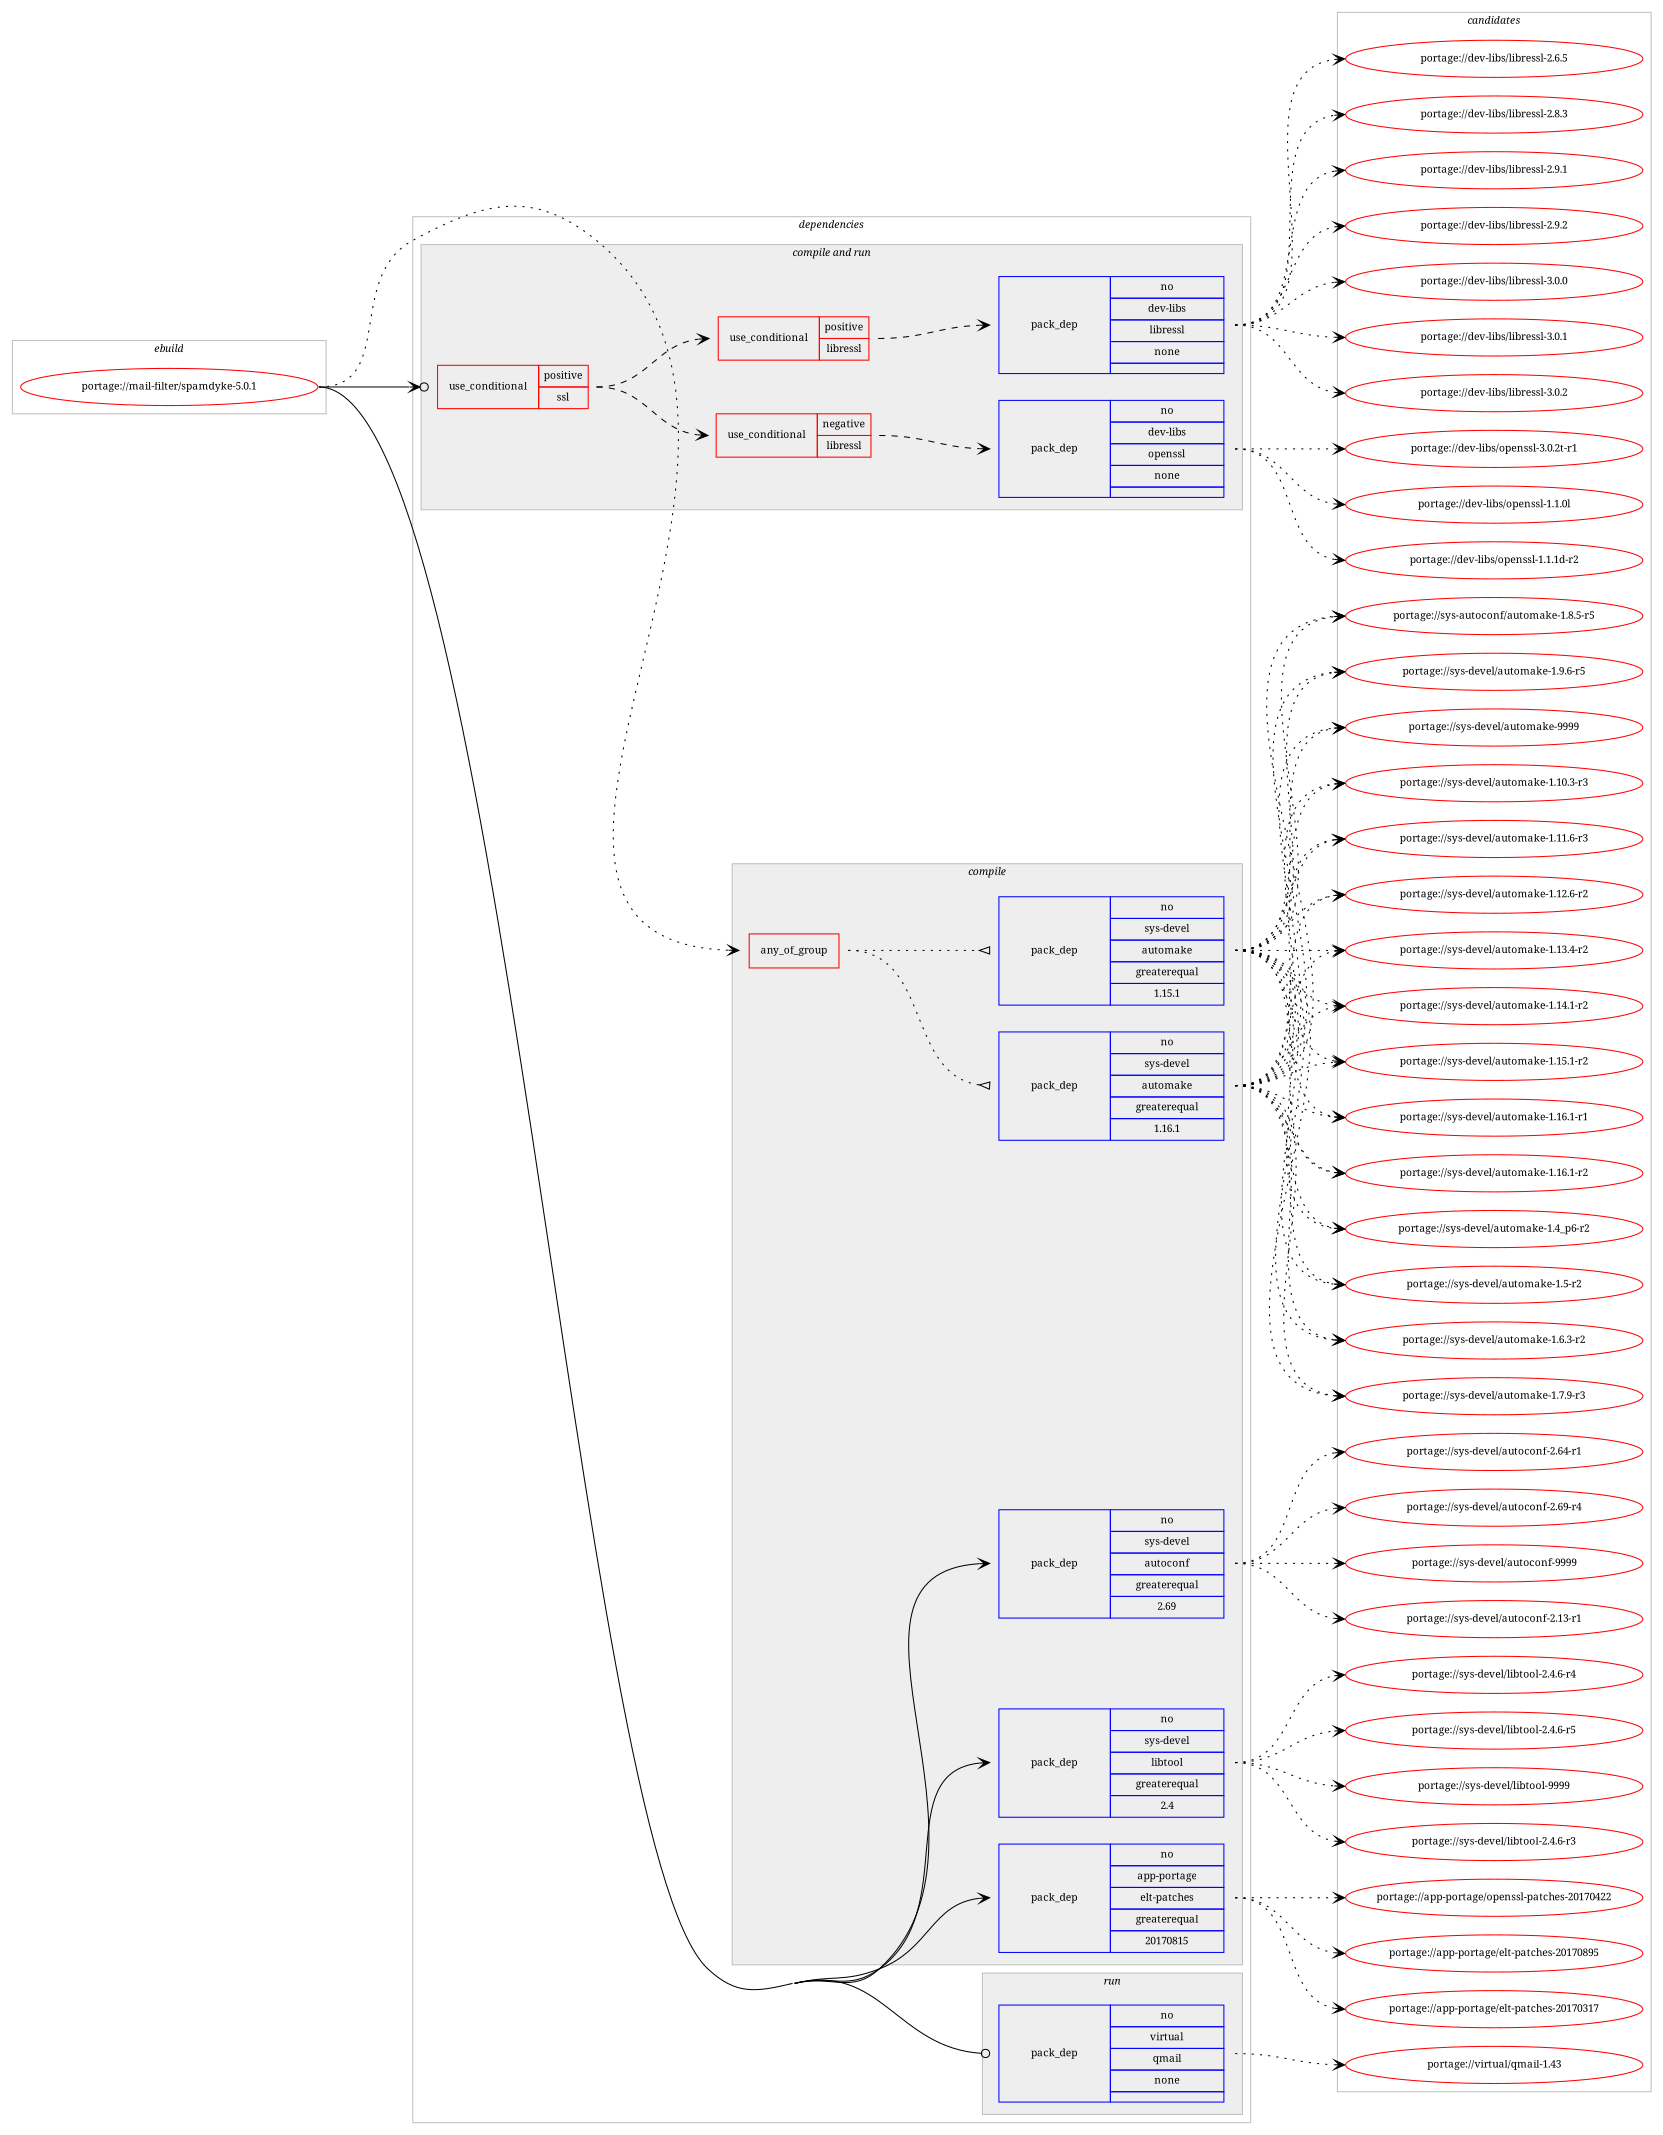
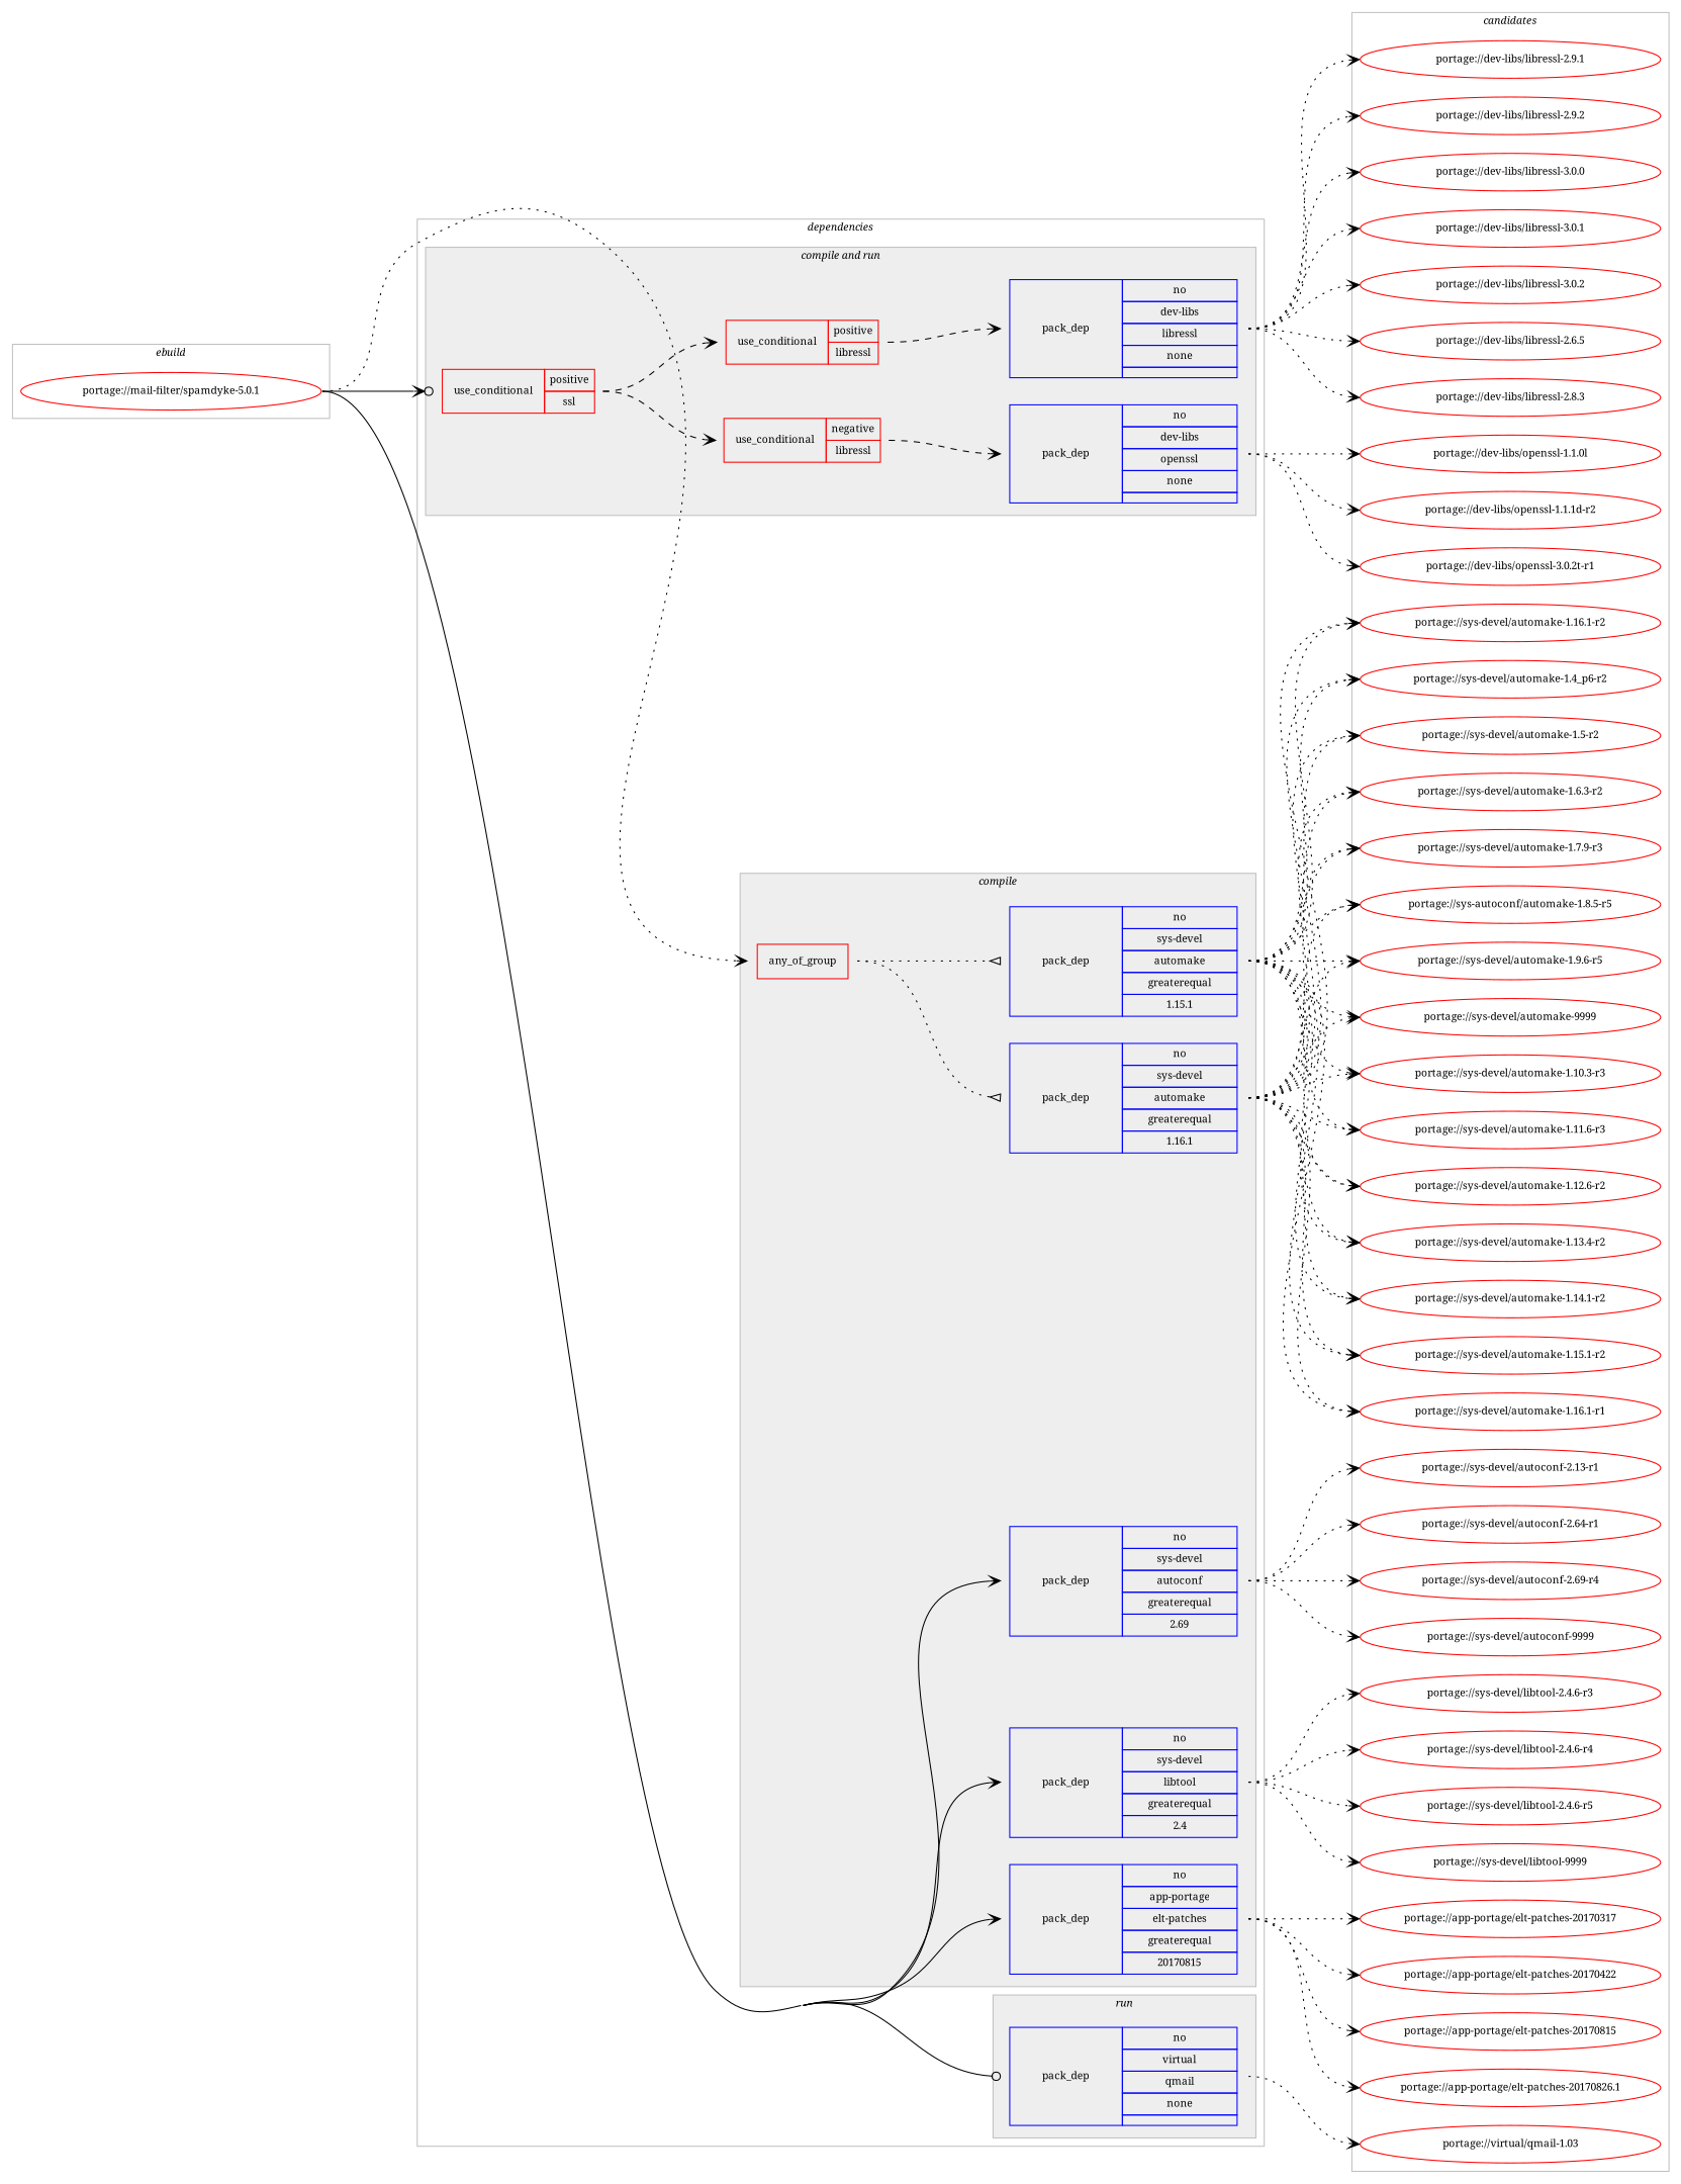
  digraph {
    compound=true
    concentrate=true
    fontname="Noto Serif"
    fontsize=10
    newrank=true
    rankdir=LR
    ranksep=1.5
    node [color=red fontname="Noto Serif" fontsize=10]
    edge [arrowhead=vee fontname="Noto Serif" headport=w style=dotted tailport=e weight=100]
    n1 [label="portage://mail-filter/spamdyke-5.0.1" width=4]
    n2 [color=blue label=<<TABLE BORDER="0" CELLBORDER="1" CELLSPACING="0" CELLPADDING="4" WIDTH="220"><TR><TD ROWSPAN="6" CELLPADDING="30">pack_dep</TD></TR><TR><TD WIDTH="110">no</TD></TR><TR><TD>sys-devel</TD></TR><TR><TD>automake</TD></TR><TR><TD>greaterequal</TD></TR><TR><TD>1.16.1</TD></TR></TABLE>> shape=none]
    n3 [color=blue label=<<TABLE BORDER="0" CELLBORDER="1" CELLSPACING="0" CELLPADDING="4" WIDTH="220"><TR><TD ROWSPAN="6" CELLPADDING="30">pack_dep</TD></TR><TR><TD WIDTH="110">no</TD></TR><TR><TD>sys-devel</TD></TR><TR><TD>automake</TD></TR><TR><TD>greaterequal</TD></TR><TR><TD>1.15.1</TD></TR></TABLE>> shape=none]
    n4 [label=<<TABLE BORDER="0" CELLBORDER="1" CELLSPACING="0" CELLPADDING="4"><TR><TD CELLPADDING="10">any_of_group</TD></TR></TABLE>> shape=none]
    n5 [color=blue label=<<TABLE BORDER="0" CELLBORDER="1" CELLSPACING="0" CELLPADDING="4" WIDTH="220"><TR><TD ROWSPAN="6" CELLPADDING="30">pack_dep</TD></TR><TR><TD WIDTH="110">no</TD></TR><TR><TD>app-portage</TD></TR><TR><TD>elt-patches</TD></TR><TR><TD>greaterequal</TD></TR><TR><TD>20170815</TD></TR></TABLE>> shape=none]
    n6 [color=blue label=<<TABLE BORDER="0" CELLBORDER="1" CELLSPACING="0" CELLPADDING="4" WIDTH="220"><TR><TD ROWSPAN="6" CELLPADDING="30">pack_dep</TD></TR><TR><TD WIDTH="110">no</TD></TR><TR><TD>sys-devel</TD></TR><TR><TD>autoconf</TD></TR><TR><TD>greaterequal</TD></TR><TR><TD>2.69</TD></TR></TABLE>> shape=none]
    n7 [color=blue label=<<TABLE BORDER="0" CELLBORDER="1" CELLSPACING="0" CELLPADDING="4" WIDTH="220"><TR><TD ROWSPAN="6" CELLPADDING="30">pack_dep</TD></TR><TR><TD WIDTH="110">no</TD></TR><TR><TD>sys-devel</TD></TR><TR><TD>libtool</TD></TR><TR><TD>greaterequal</TD></TR><TR><TD>2.4</TD></TR></TABLE>> shape=none]
    n8 [color=blue label=<<TABLE BORDER="0" CELLBORDER="1" CELLSPACING="0" CELLPADDING="4" WIDTH="220"><TR><TD ROWSPAN="6" CELLPADDING="30">pack_dep</TD></TR><TR><TD WIDTH="110">no</TD></TR><TR><TD>dev-libs</TD></TR><TR><TD>openssl</TD></TR><TR><TD>none</TD></TR><TR><TD></TD></TR></TABLE>> shape=none]
    n9 [label=<<TABLE BORDER="0" CELLBORDER="1" CELLSPACING="0" CELLPADDING="4"><TR><TD ROWSPAN="3" CELLPADDING="10">use_conditional</TD></TR><TR><TD>negative</TD></TR><TR><TD>libressl</TD></TR></TABLE>> shape=none]
    n10 [color=blue label=<<TABLE BORDER="0" CELLBORDER="1" CELLSPACING="0" CELLPADDING="4" WIDTH="220"><TR><TD ROWSPAN="6" CELLPADDING="30">pack_dep</TD></TR><TR><TD WIDTH="110">no</TD></TR><TR><TD>dev-libs</TD></TR><TR><TD>libressl</TD></TR><TR><TD>none</TD></TR><TR><TD></TD></TR></TABLE>> shape=none]
    n11 [label=<<TABLE BORDER="0" CELLBORDER="1" CELLSPACING="0" CELLPADDING="4"><TR><TD ROWSPAN="3" CELLPADDING="10">use_conditional</TD></TR><TR><TD>positive</TD></TR><TR><TD>libressl</TD></TR></TABLE>> shape=none]
    n12 [label=<<TABLE BORDER="0" CELLBORDER="1" CELLSPACING="0" CELLPADDING="4"><TR><TD ROWSPAN="3" CELLPADDING="10">use_conditional</TD></TR><TR><TD>positive</TD></TR><TR><TD>ssl</TD></TR></TABLE>> shape=none]
    n13 [color=blue label=<<TABLE BORDER="0" CELLBORDER="1" CELLSPACING="0" CELLPADDING="4" WIDTH="220"><TR><TD ROWSPAN="6" CELLPADDING="30">pack_dep</TD></TR><TR><TD WIDTH="110">no</TD></TR><TR><TD>virtual</TD></TR><TR><TD>qmail</TD></TR><TR><TD>none</TD></TR><TR><TD></TD></TR></TABLE>> shape=none]
    n14 [label="portage://sys-devel/automake-1.10.3-r3" width=4]
    n15 [label="portage://sys-devel/automake-1.11.6-r3" width=4]
    n16 [label="portage://sys-devel/automake-1.12.6-r2" width=4]
    n17 [label="portage://sys-devel/automake-1.13.4-r2" width=4]
    n18 [label="portage://sys-devel/automake-1.14.1-r2" width=4]
    n19 [label="portage://sys-devel/automake-1.15.1-r2" width=4]
    n20 [label="portage://sys-devel/automake-1.16.1-r1" width=4]
    n21 [label="portage://sys-devel/automake-1.16.1-r2" width=4]
    n22 [label="portage://sys-devel/automake-1.4_p6-r2" width=4]
    n23 [label="portage://sys-devel/automake-1.5-r2" width=4]
    n24 [label="portage://sys-devel/automake-1.6.3-r2" width=4]
    n25 [label="portage://sys-devel/automake-1.7.9-r3" width=4]
    n26 [label="portage://sys-autoconf/automake-1.8.5-r5" width=4]
    n27 [label="portage://sys-devel/automake-1.9.6-r5" width=4]
    n28 [label="portage://sys-devel/automake-9999" width=4]
    n29 [label="portage://app-portage/elt-patches-20170317" width=4]
-   n30 [label="portage://app-portage/openssl-patches-20170422" width=4]
-   n31 [label="portage://app-portage/elt-patches-20170895" width=4]
+   n30 [label="portage://app-portage/elt-patches-20170422" width=4]
+   n31 [label="portage://app-portage/elt-patches-20170815" width=4]
+   n32 [label="portage://app-portage/elt-patches-20170826.1" width=4]
    n33 [label="portage://sys-devel/autoconf-2.13-r1" width=4]
    n34 [label="portage://sys-devel/autoconf-2.64-r1" width=4]
    n35 [label="portage://sys-devel/autoconf-2.69-r4" width=4]
    n36 [label="portage://sys-devel/autoconf-9999" width=4]
    n37 [label="portage://sys-devel/libtool-2.4.6-r3" width=4]
    n38 [label="portage://sys-devel/libtool-2.4.6-r4" width=4]
    n39 [label="portage://sys-devel/libtool-2.4.6-r5" width=4]
    n40 [label="portage://sys-devel/libtool-9999" width=4]
    n41 [label="portage://dev-libs/openssl-3.0.2t-r1" width=4]
    n42 [label="portage://dev-libs/openssl-1.1.0l" width=4]
    n43 [label="portage://dev-libs/openssl-1.1.1d-r2" width=4]
    n44 [label="portage://dev-libs/libressl-2.6.5" width=4]
    n45 [label="portage://dev-libs/libressl-2.8.3" width=4]
    n46 [label="portage://dev-libs/libressl-2.9.1" width=4]
    n47 [label="portage://dev-libs/libressl-2.9.2" width=4]
    n48 [label="portage://dev-libs/libressl-3.0.0" width=4]
    n49 [label="portage://dev-libs/libressl-3.0.1" width=4]
    n50 [label="portage://dev-libs/libressl-3.0.2" width=4]
-   n51 [label="portage://virtual/qmail-1.43" width=4]
+   n51 [label="portage://virtual/qmail-1.03" width=4]
    subgraph cluster_1 {
      color=gray
      label=<<i>ebuild</i>>
      rank=same
      n1
    }
    subgraph cluster_2 {
      color=gray
      label=<<i>dependencies</i>>
      subgraph cluster_3 {
        color=gray
        fillcolor="#eeeeee"
        label=<<i>compile</i>>
        style=filled
        subgraph sub_4 {
          color=gray
          fillcolor="#eeeeee"
          label=<<i>compile</i>>
          style=filled
          n4
          subgraph sub_5 {
            color=gray
            fillcolor="#eeeeee"
            label=<<i>compile</i>>
            style=filled
            n2
          }
          subgraph sub_6 {
            color=gray
            fillcolor="#eeeeee"
            label=<<i>compile</i>>
            style=filled
            n3
          }
        }
        subgraph sub_7 {
          color=gray
          fillcolor="#eeeeee"
          label=<<i>compile</i>>
          style=filled
          n5
        }
        subgraph sub_8 {
          color=gray
          fillcolor="#eeeeee"
          label=<<i>compile</i>>
          style=filled
          n6
        }
        subgraph sub_9 {
          color=gray
          fillcolor="#eeeeee"
          label=<<i>compile</i>>
          style=filled
          n7
        }
      }
      subgraph cluster_10 {
        color=gray
        fillcolor="#eeeeee"
        label=<<i>compile and run</i>>
        style=filled
        subgraph sub_11 {
          color=gray
          fillcolor="#eeeeee"
          label=<<i>compile and run</i>>
          style=filled
          n12
          subgraph sub_12 {
            color=gray
            fillcolor="#eeeeee"
            label=<<i>compile and run</i>>
            style=filled
            n9
            subgraph sub_13 {
              color=gray
              fillcolor="#eeeeee"
              label=<<i>compile and run</i>>
              style=filled
              n8
            }
          }
          subgraph sub_14 {
            color=gray
            fillcolor="#eeeeee"
            label=<<i>compile and run</i>>
            style=filled
            n11
            subgraph sub_15 {
              color=gray
              fillcolor="#eeeeee"
              label=<<i>compile and run</i>>
              style=filled
              n10
            }
          }
        }
      }
      subgraph cluster_16 {
        color=gray
        fillcolor="#eeeeee"
        label=<<i>run</i>>
        style=filled
        subgraph sub_17 {
          color=gray
          fillcolor="#eeeeee"
          label=<<i>run</i>>
          style=filled
          n13
        }
      }
    }
    subgraph cluster_18 {
      color=gray
      label=<<i>candidates</i>>
      rank=same
      subgraph sub_19 {
        color=black
        label=<<i>candidates</i>>
        nodesep=1
        rank=same
        n14
        n15
        n16
        n17
        n18
        n19
        n20
        n21
        n22
        n23
        n24
        n25
        n26
        n27
        n28
      }
      subgraph sub_20 {
        color=black
        label=<<i>candidates</i>>
        nodesep=1
        rank=same
        n14
        n15
        n16
        n17
        n18
        n19
        n20
        n21
        n22
        n23
        n24
        n25
        n26
        n27
        n28
      }
      subgraph sub_21 {
        color=black
        label=<<i>candidates</i>>
        nodesep=1
        rank=same
        n29
        n30
        n31
+       n32
      }
      subgraph sub_22 {
        color=black
        label=<<i>candidates</i>>
        nodesep=1
        rank=same
        n33
        n34
        n35
        n36
      }
      subgraph sub_23 {
        color=black
        label=<<i>candidates</i>>
        nodesep=1
        rank=same
        n37
        n38
        n39
        n40
      }
      subgraph sub_24 {
        color=black
        label=<<i>candidates</i>>
        nodesep=1
        rank=same
        n41
        n42
        n43
      }
      subgraph sub_25 {
        color=black
        label=<<i>candidates</i>>
        nodesep=1
        rank=same
        n44
        n45
        n46
        n47
        n48
        n49
        n50
      }
      subgraph sub_26 {
        color=black
        label=<<i>candidates</i>>
        nodesep=1
        rank=same
        n51
      }
    }
    n1 -> n4 [weight=20]
    n1 -> n5 [style=solid weight=20]
    n1 -> n6 [style=solid weight=20]
    n1 -> n7 [style=solid weight=20]
    n1 -> n12 [arrowhead=odotvee style=solid weight=20]
    n1 -> n13 [arrowhead=odot style=solid weight=20]
    n2 -> n14
    n2 -> n15
    n2 -> n16
    n2 -> n17
    n2 -> n18
    n2 -> n19
    n2 -> n20
    n2 -> n21
    n2 -> n22
    n2 -> n23
    n2 -> n24
    n2 -> n25
    n2 -> n26
    n2 -> n27
    n2 -> n28
    n3 -> n14
    n3 -> n15
    n3 -> n16
    n3 -> n17
    n3 -> n18
    n3 -> n19
    n3 -> n20
    n3 -> n21
    n3 -> n22
    n3 -> n23
    n3 -> n24
    n3 -> n25
    n3 -> n26
    n3 -> n27
    n3 -> n28
    n4 -> n2 [arrowhead=oinv weight=20]
    n4 -> n3 [arrowhead=oinv weight=20]
    n5 -> n29
    n5 -> n30
    n5 -> n31
+   n5 -> n32
    n6 -> n33
    n6 -> n34
    n6 -> n35
    n6 -> n36
    n7 -> n37
    n7 -> n38
    n7 -> n39
    n7 -> n40
    n8 -> n41
    n8 -> n42
    n8 -> n43
    n9 -> n8 [style=dashed weight=20]
    n10 -> n44
    n10 -> n45
    n10 -> n46
    n10 -> n47
    n10 -> n48
    n10 -> n49
    n10 -> n50
    n11 -> n10 [style=dashed weight=20]
    n12 -> n9 [style=dashed weight=20]
    n12 -> n11 [style=dashed weight=20]
    n13 -> n51
  }
